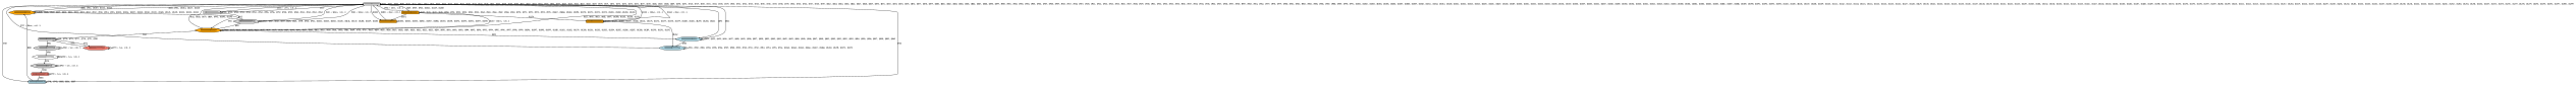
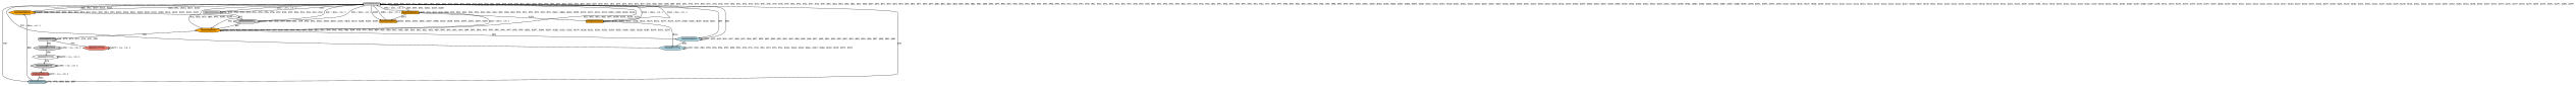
  digraph {
    fontname="IBM Plex Mono"
    node [fillcolor=orange fontname="IBM Plex Mono" fontsize=20 penwidth=3 shape=hexagon style="rounded,filled"]
    edge [arrowhead=tee arrowsize=1 color=black fontname="IBM Plex Mono" fontsize=20 penwidth=3 style=bold]
    0000000000000000 [fillcolor=white shape=box]
    "00000000000009d8"
    0000000000000004
    0000000000000001 [shape=box]
    0000000000000055 [fillcolor=lightblue]
    "00000000000000aa" [fillcolor=white shape=box]
    0000000000000030 [fillcolor=lightblue shape=box]
    "00000000000009d4" [fillcolor=lightgrey]
    0000000000000002 [shape=box]
    0000000000000003 [shape=box]
    0000000000001000 [fillcolor=lightgrey shape=box]
    "00000000ffffffaa" [fillcolor=lightblue]
    "00000000fffff9d4" [fillcolor=salmon]
    "00000000fffff9d8" [fillcolor=lightgrey]
    "00000000ffffffd0" [fillcolor=white]
    "00000000000007f0" [fillcolor=lightgrey]
    "000000000000ffd0" [fillcolor=salmon shape=box]
    0000000000000000 -> 0000000000000000 [arrowhead=odot label="@601, @602, @603, @609, @610, @611, @612, @613, @614, @623, @624, @625, @626, @627, @628, @643, @644, @645, @646, @647, @648, @649, @650, @651, @652, @653, @654, @655, @656, @657, @664, @665, @666, @667, @668, @669, @670, @671, @672, @673, @674, @675, @676, @677, @678, @686, @687, @688, @689, @690, @691, @718, @719, @720, @721, @722, @728, @729, @730, @731, @732, @733, @734, @735, @736, @737, @738, @739, @744, @745, @746, @747, @748, @749, @862, @863, @864, @865, @866, @867, @868, @869, @870, @871, @872, @873, @874, @875, @876, @877, @878, @879, @880, @881, @882, @883, @884, @885, @886, @887, @888, @898, @899, @900, @901, @902, @903, @904, @905, @906, @907, @908, @909, @910, @917, @918, @919, @920, @921, @922, @923, @924, @925, @926, @927, @928, @929, @930, @931, @932, @933, @934, @935, @936, @937, @943, @944, @945, @946, @947, @948, @957, @958, @959, @960, @961, @962, @977, @978, @979, @980, @981, @982, @983, @984, @985, @986, @987, @988, @989, @990, @991, @1001, @1002, @1003, @1004, @1005, @1006, @1007, @1008, @1009, @1010, @1011, @1012, @1013, @1020, @1021, @1022, @1023, @1024, @1025, @1026, @1027, @1028, @1029, @1030, @1031, @1032, @1033, @1034, @1035, @1036, @1037, @1038, @1039, @1040, @1046, @1047, @1048, @1049, @1050, @1051, @1060, @1061, @1062, @1063, @1064, @1065, @1080, @1081, @1082, @1083, @1084, @1085, @1086, @1087, @1088, @1089, @1090, @1091, @1092, @1093, @1094, @1104, @1105, @1106, @1107, @1108, @1109, @1110, @1111, @1112, @1113, @1114, @1115, @1116, @1123, @1124, @1125, @1126, @1127, @1128, @1129, @1130, @1131, @1132, @1133, @1134, @1135, @1136, @1137, @1138, @1139, @1140, @1141, @1142, @1143, @1149, @1150, @1151, @1152, @1153, @1154, @1163, @1164, @1165, @1166, @1167, @1168, @1183, @1184, @1185, @1186, @1187, @1188, @1189, @1190, @1191, @1192, @1193, @1194, @1195, @1196, @1197, @1207, @1208, @1209, @1210, @1211, @1212, @1213, @1214, @1215, @1216, @1217, @1218, @1219, @1226, @1227, @1228, @1229, @1230, @1231, @1232, @1233, @1234, @1235, @1236, @1237, @1238, @1239, @1240, @1241, @1242, @1243, @1244, @1245, @1246, @1252, @1253, @1254, @1255, @1256, @1257, @1274, @1275, @1276, @1277, @1278, @1279, @1294, @1295, @1296, @1297, @1298, @1299"]
    0000000000000000 -> "00000000000009d8" [label="@604, @911, @1014, @1117, @1220"]
    0000000000000000 -> 0000000000000004 [arrowhead=odot label="@615, @658, @679, @889, @992, @1095, @1198"]
    0000000000000000 -> 0000000000000001 [arrowhead=odot label="@629, @949, @963, @1066, @1169, @1280"]
    0000000000000000 -> 0000000000000055 [label="@692"]
    0000000000000000 -> "00000000000000aa" [label="@723 + 27*n, n=0..1"]
    0000000000000000 -> 0000000000000030 [arrowhead=odot label="@740"]
    0000000000000000 -> "00000000000009d4" [arrowhead=odot label="@938 + 103*n, n=0..3"]
    0000000000000000 -> 0000000000000002 [label="@1052"]
    0000000000000000 -> 0000000000000003 [label="@1155 + 103*n, n=0..1"]
    "00000000000009d8" -> 0000000000000000 [arrowhead=odot label="@608, @916, @1019, @1122, @1225"]
    "00000000000009d8" -> "00000000000009d8" [arrowhead=odot label="@605, @606, @607, @809, @810, @811, @812, @813, @814, @912, @913, @914, @915, @1015, @1016, @1017, @1018, @1118, @1119, @1120, @1121, @1221, @1222, @1223, @1224"]
    "00000000000009d8" -> "00000000000009d4" [arrowhead=odot label="@815"]
    0000000000000004 -> 0000000000000000 [label="@622, @642, @663, @685, @897, @1000, @1103, @1206, @1293"]
    0000000000000004 -> 0000000000000004 [label="@616, @617, @618, @619, @620, @621, @635, @636, @637, @638, @639, @640, @641, @659, @660, @661, @662, @680, @681, @682, @683, @684, @766, @767, @823, @824, @825, @826, @827, @828, @829, @830, @831, @832, @833, @834, @890, @891, @892, @893, @894, @895, @896, @993, @994, @995, @996, @997, @998, @999, @1096, @1097, @1098, @1099, @1100, @1101, @1102, @1199, @1200, @1201, @1202, @1203, @1204, @1205, @1286, @1287, @1288, @1289, @1290, @1291, @1292"]
    0000000000000004 -> 0000000000000055 [arrowhead=odot label="@835"]
    0000000000000004 -> 0000000000001000 [arrowhead=odot label="@768"]
    0000000000000001 -> 0000000000000000 [label="@956 + 20*n, n=0..1"]
    0000000000000001 -> 0000000000000004 [arrowhead=odot label="@634 + 651*n, n=0..1"]
    0000000000000001 -> 0000000000000001 [label="@630, @631, @632, @633, @950, @951, @952, @953, @954, @955, @964, @965, @966, @967, @968, @969, @970, @971, @972, @973, @974, @975, @1067, @1068, @1069, @1070, @1170, @1171, @1172, @1173, @1281, @1282, @1283, @1284"]
    0000000000000001 -> 0000000000000002 [arrowhead=odot label="@1071"]
    0000000000000001 -> 0000000000000003 [label="@1174"]
    0000000000000055 -> 0000000000000000 [label="@861"]
    0000000000000055 -> 0000000000000055 [label="@693, @694, @695, @696, @697, @698, @699, @836, @837, @838, @839, @840, @841, @842, @843, @844, @845, @846, @847, @848, @849, @850, @851, @852, @853, @854, @855, @856, @857, @858, @859, @860"]
    0000000000000055 -> "00000000ffffffaa" [arrowhead=odot label="@700"]
    "00000000000000aa" -> 0000000000000000 [arrowhead=odot label="@727"]
    "00000000000000aa" -> 0000000000000004 [label="@765"]
    "00000000000000aa" -> "00000000000000aa" [arrowhead=odot label="@724, @725, @726, @751, @752, @753, @754, @755, @756, @757, @758, @759, @760, @761, @762, @763, @764"]
    0000000000000030 -> 0000000000000000 [label="@743"]
    0000000000000030 -> "00000000000009d8" [label="@808"]
    0000000000000030 -> 0000000000000030 [label="@741, @742, @805, @806, @807"]
    "00000000000009d4" -> 0000000000000000 [label="@942 + 103*n, n=0..3"]
    "00000000000009d4" -> 0000000000000004 [arrowhead=odot label="@822"]
    "00000000000009d4" -> "00000000000009d4" [label="@816, @817, @818, @819, @820, @821, @939, @940, @941, @1042, @1043, @1044, @1145, @1146, @1147, @1248, @1249, @1250"]
    0000000000000002 -> 0000000000000000 [arrowhead=odot label="@1059 + 20*n, n=0..1"]
    0000000000000002 -> 0000000000000002 [arrowhead=odot label="@1053, @1054, @1055, @1056, @1057, @1058, @1072, @1073, @1074, @1075, @1076, @1077, @1078"]
    0000000000000003 -> 0000000000000000 [label="@1162 + 20*n, n=0..1"]
    0000000000000003 -> 0000000000000003 [arrowhead=odot label="@1156, @1157, @1158, @1159, @1160, @1161, @1175, @1176, @1177, @1178, @1179, @1180, @1181, @1259, @1260, @1261"]
    0000000000000003 -> "00000000ffffffaa" [label="@1262"]
    0000000000001000 -> 0000000000001000 [arrowhead=odot label="@769, @770, @771, @777, @778, @779, @780"]
-   0000000000001000 -> "00000000fffff9d4" [label="@772"]
    0000000000001000 -> "00000000fffff9d8" [label="@781"]
    "00000000ffffffaa" -> 0000000000000000 [label="@717 + 556*n, n=0..1"]
    "00000000ffffffaa" -> "00000000ffffffaa" [label="@701, @702, @703, @704, @705, @706, @707, @708, @709, @710, @711, @712, @713, @714, @715, @716, @1263, @1264, @1265, @1266, @1267, @1268, @1269, @1270, @1271, @1272"]
    "00000000fffff9d4" -> 0000000000001000 [arrowhead=odot label="@776"]
    "00000000fffff9d4" -> "00000000fffff9d4" [label="@773 + 1*n, n=0..2"]
    "00000000fffff9d8" -> "00000000fffff9d8" [arrowhead=odot label="@782 + 1*n, n=0..5"]
    "00000000fffff9d8" -> "00000000ffffffd0" [label="@788"]
    "00000000ffffffd0" -> "00000000ffffffd0" [label="@789 + 1*n, n=0..1"]
    "00000000ffffffd0" -> "00000000000007f0" [label="@791"]
    "00000000000007f0" -> "00000000000007f0" [arrowhead=odot label="@792 + 1*n, n=0..5"]
    "00000000000007f0" -> "000000000000ffd0" [label="@198"]
    "000000000000ffd0" -> 0000000000000030 [arrowhead=odot label="@804"]
    "000000000000ffd0" -> "000000000000ffd0" [label="@799 + 1*n, n=0..4"]
  }
